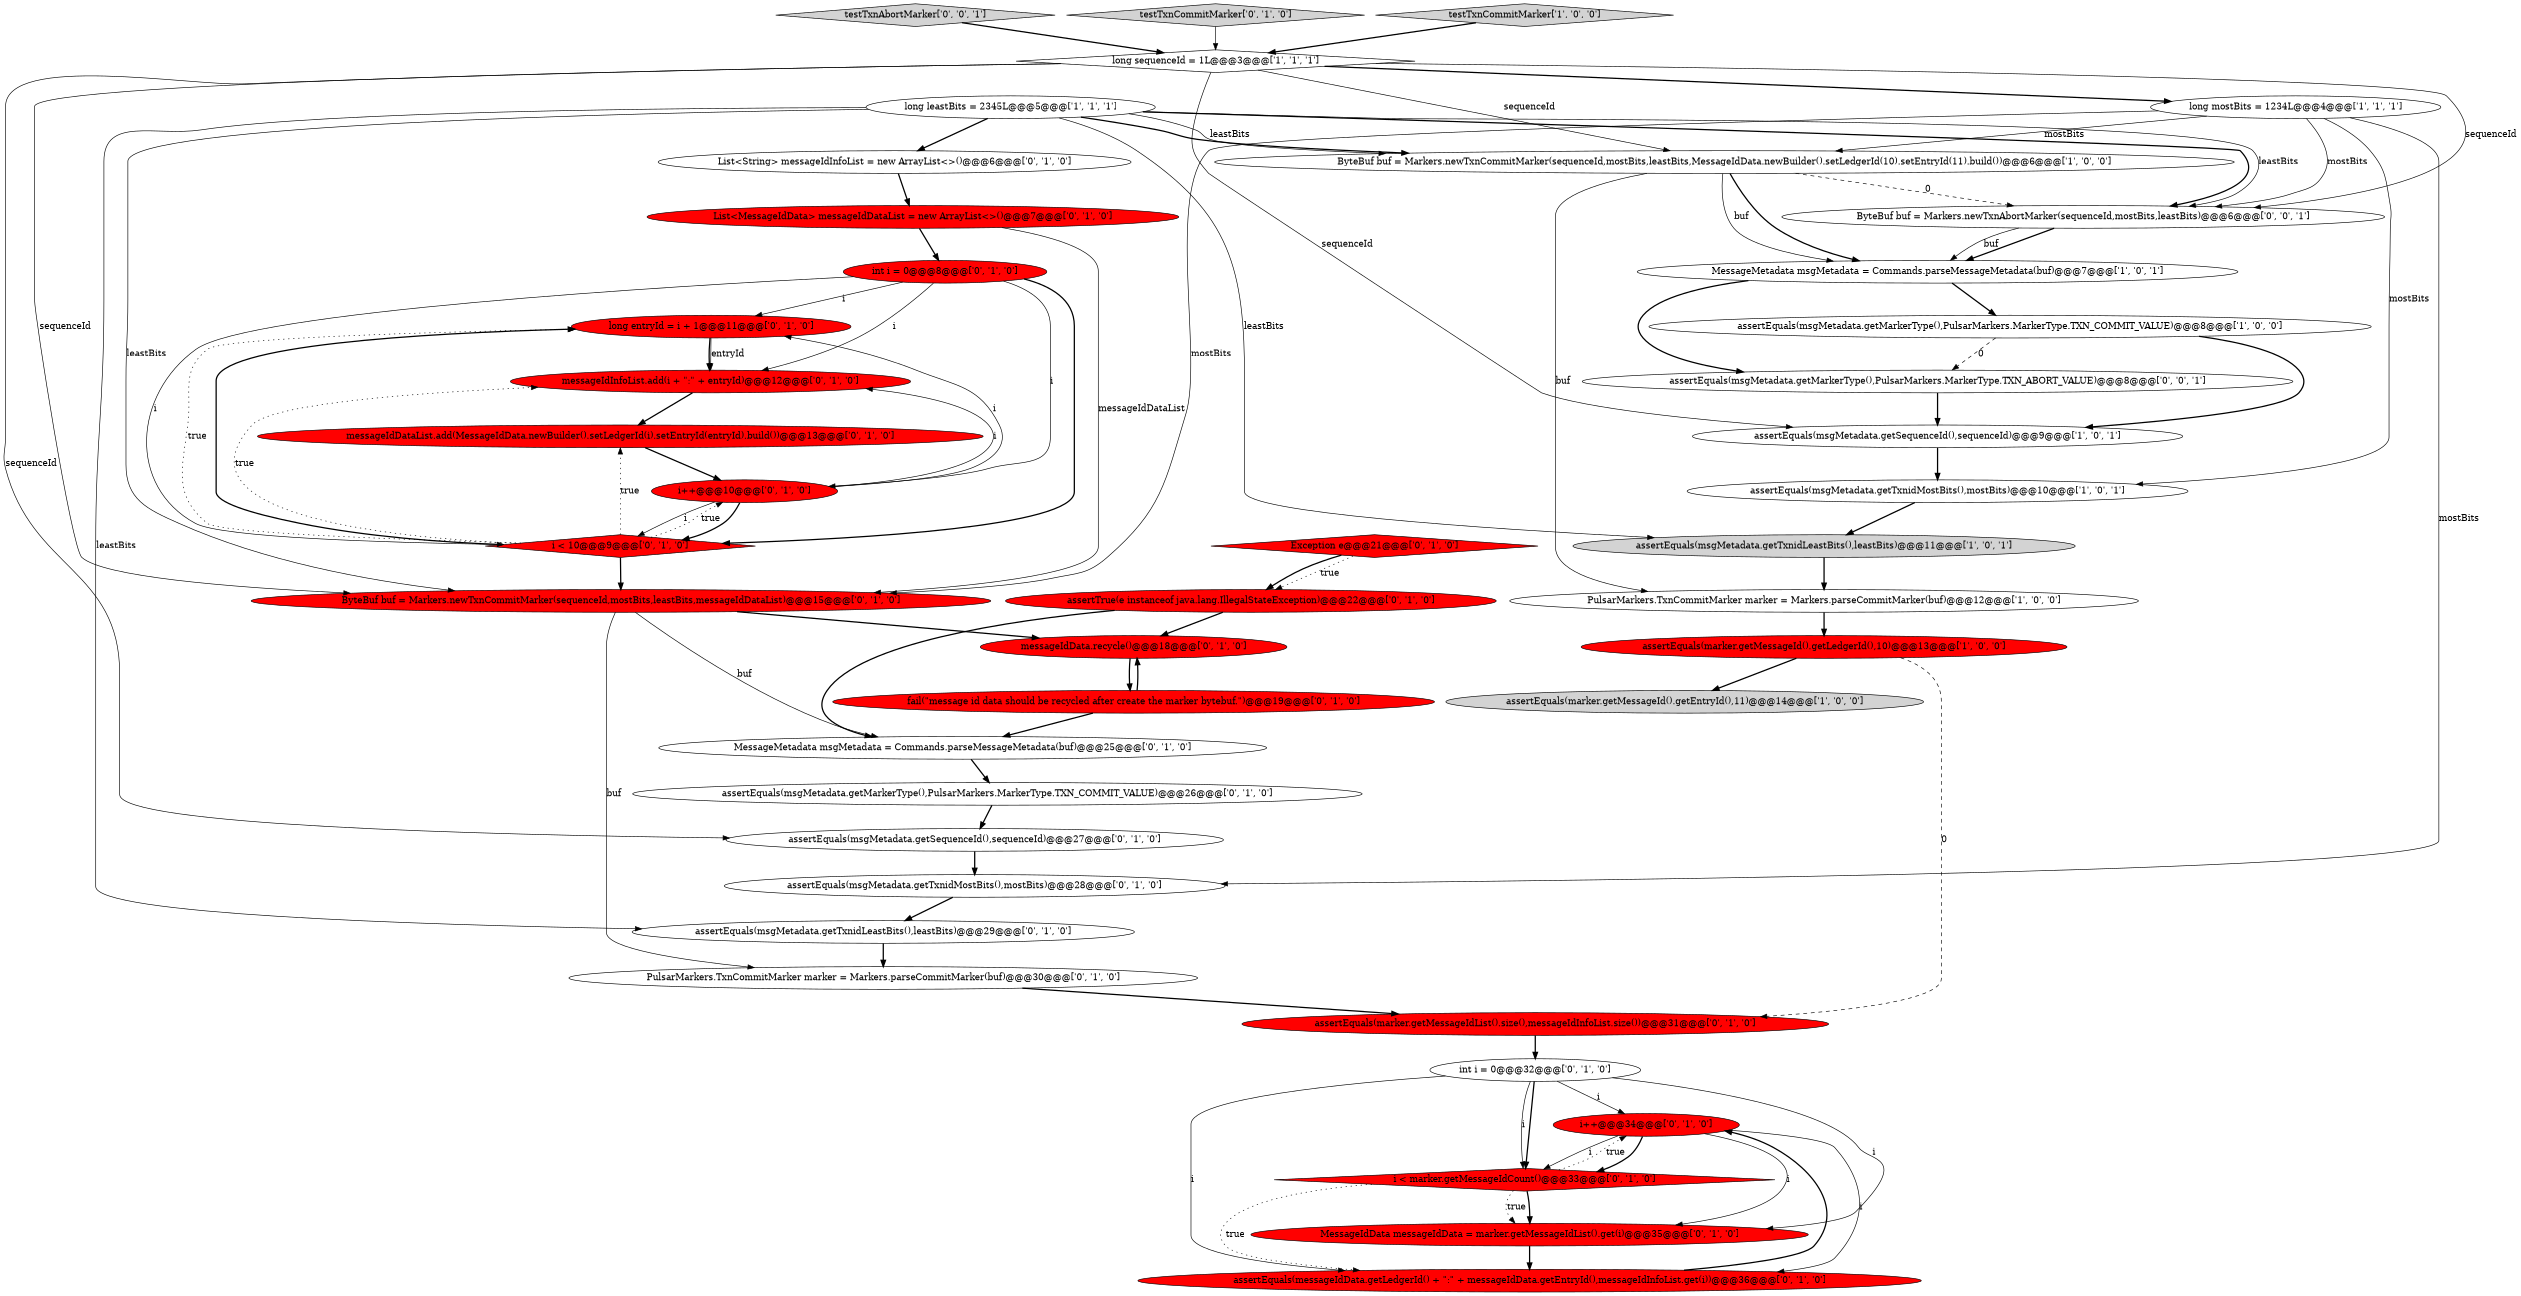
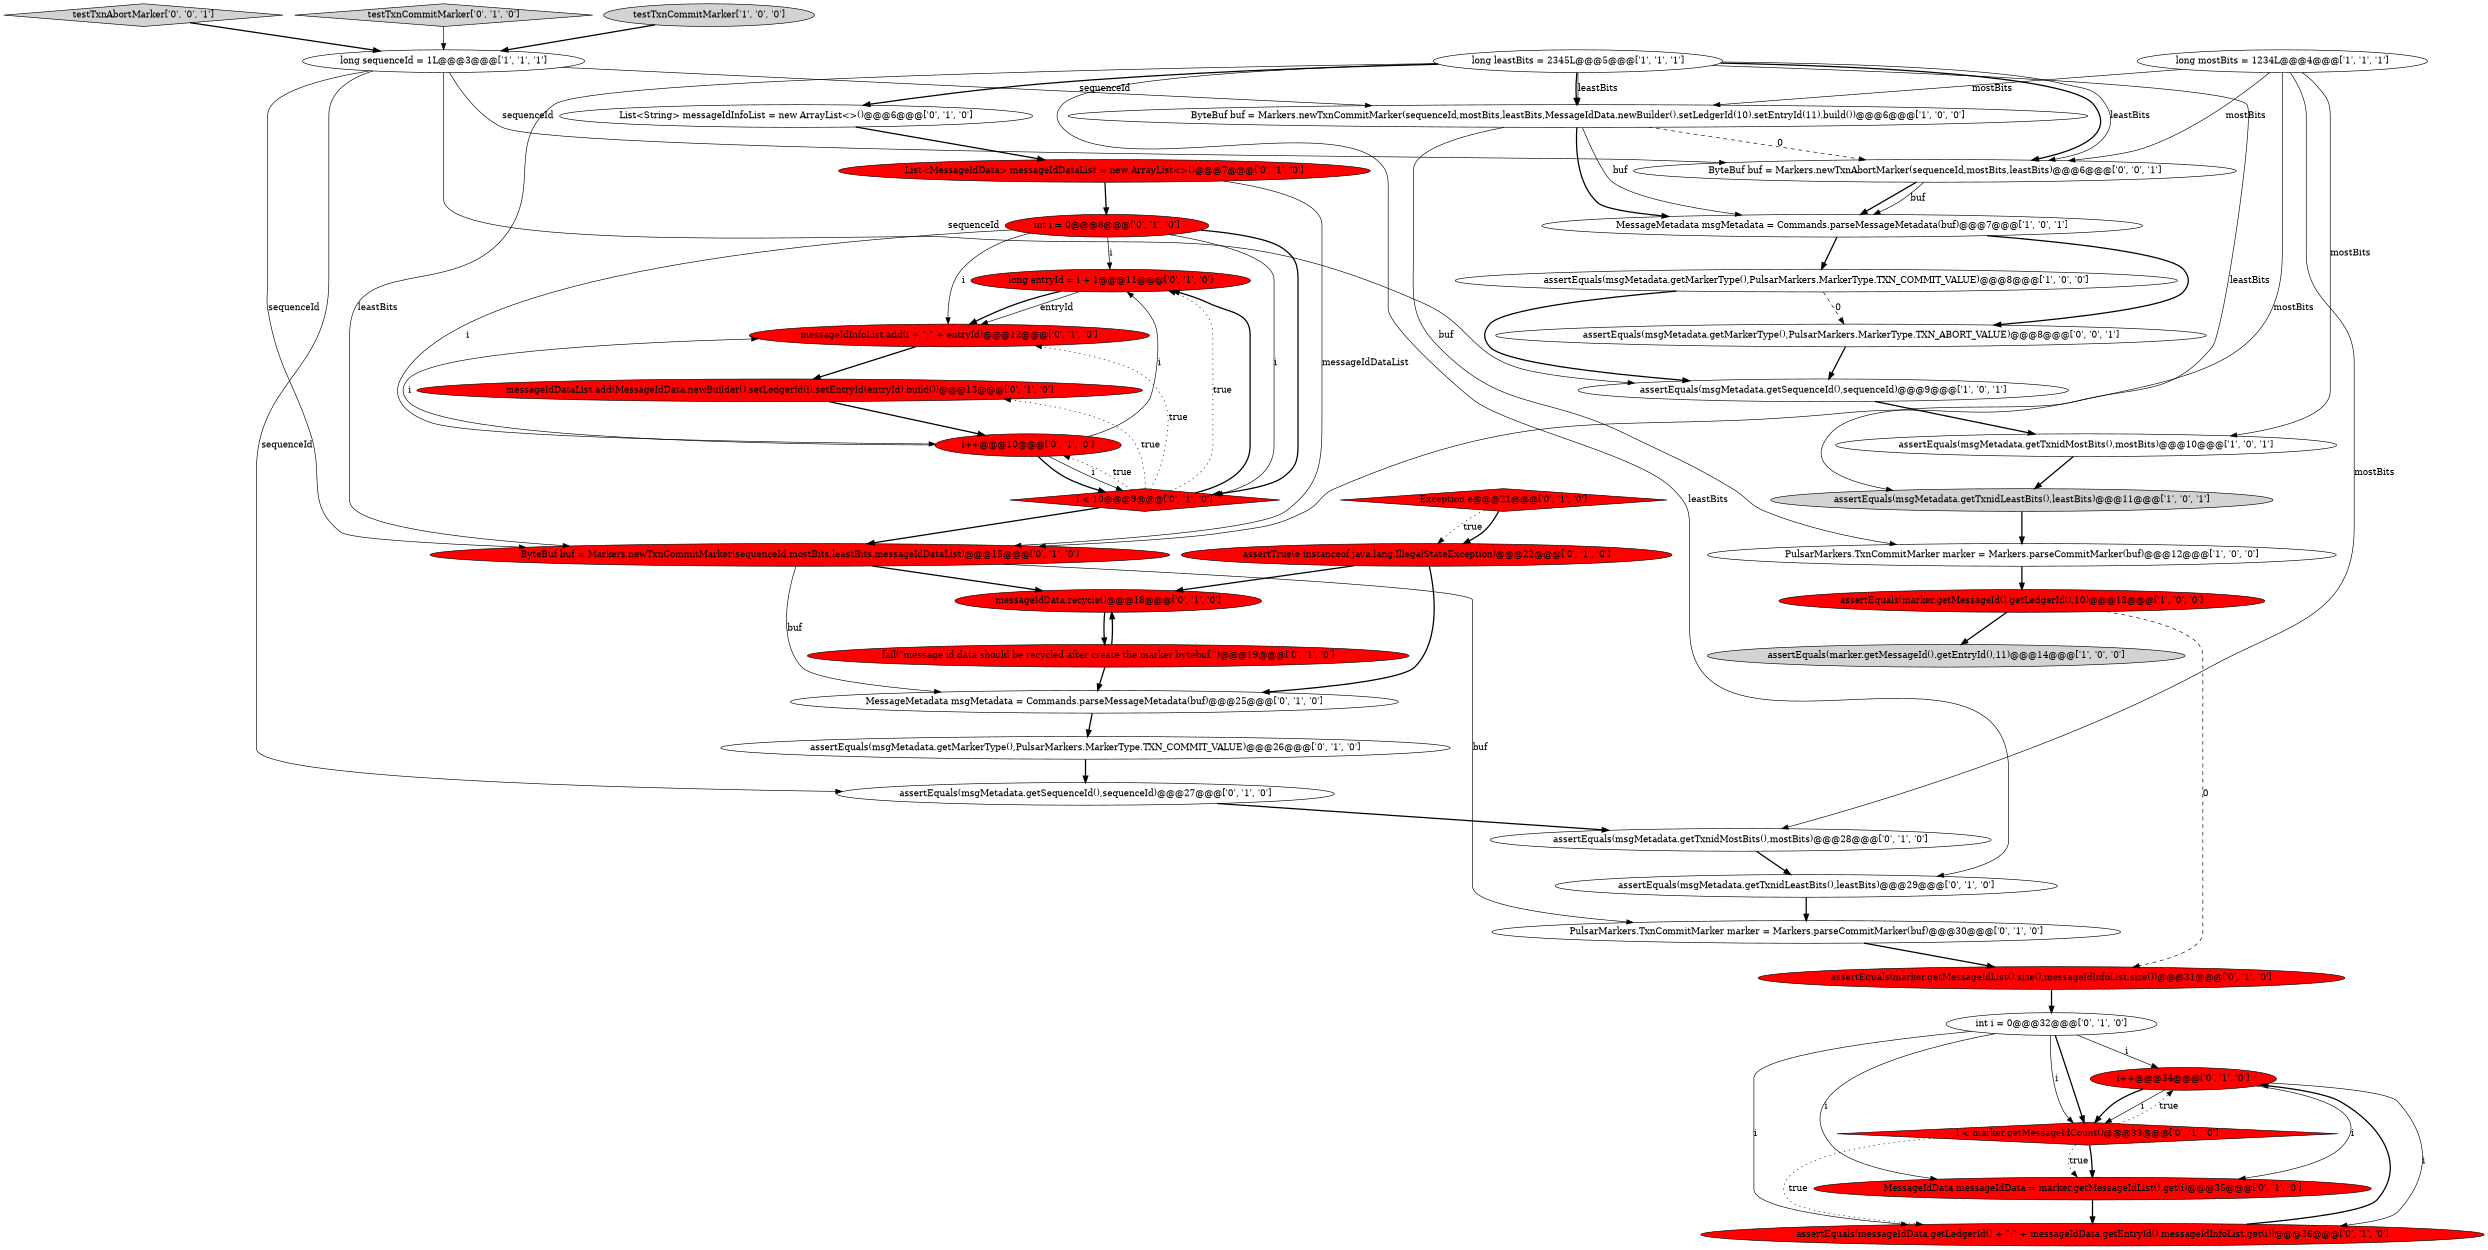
  digraph {
    node [fillcolor=white shape=ellipse style=filled]
    edge [style=bold]
    n1 [label="PulsarMarkers.TxnCommitMarker marker = Markers.parseCommitMarker(buf)@@@30@@@['0', '1', '0']"]
    n2 [fillcolor=red label="assertEquals(marker.getMessageIdList().size(),messageIdInfoList.size())@@@31@@@['0', '1', '0']"]
    n3 [label="int i = 0@@@32@@@['0', '1', '0']"]
    n4 [fillcolor=red label="i++@@@34@@@['0', '1', '0']"]
    n5 [fillcolor=red label="MessageIdData messageIdData = marker.getMessageIdList().get(i)@@@35@@@['0', '1', '0']"]
    n6 [fillcolor=red label="assertEquals(messageIdData.getLedgerId() + \":\" + messageIdData.getEntryId(),messageIdInfoList.get(i))@@@36@@@['0', '1', '0']"]
    n7 [fillcolor=red label="i < marker.getMessageIdCount()@@@33@@@['0', '1', '0']" shape=diamond]
    n8 [label="assertEquals(msgMetadata.getMarkerType(),PulsarMarkers.MarkerType.TXN_COMMIT_VALUE)@@@8@@@['1', '0', '0']"]
    n9 [label="assertEquals(msgMetadata.getSequenceId(),sequenceId)@@@9@@@['1', '0', '1']"]
    n10 [label="assertEquals(msgMetadata.getMarkerType(),PulsarMarkers.MarkerType.TXN_ABORT_VALUE)@@@8@@@['0', '0', '1']"]
    n11 [label="assertEquals(msgMetadata.getTxnidMostBits(),mostBits)@@@10@@@['1', '0', '1']"]
    n12 [fillcolor=red label="long entryId = i + 1@@@11@@@['0', '1', '0']"]
    n13 [fillcolor=red label="messageIdInfoList.add(i + \":\" + entryId)@@@12@@@['0', '1', '0']"]
    n14 [fillcolor=red label="messageIdDataList.add(MessageIdData.newBuilder().setLedgerId(i).setEntryId(entryId).build())@@@13@@@['0', '1', '0']"]
    n15 [fillcolor=lightgray label="assertEquals(msgMetadata.getTxnidLeastBits(),leastBits)@@@11@@@['1', '0', '1']"]
    n16 [label="PulsarMarkers.TxnCommitMarker marker = Markers.parseCommitMarker(buf)@@@12@@@['1', '0', '0']"]
    n17 [fillcolor=red label="assertEquals(marker.getMessageId().getLedgerId(),10)@@@13@@@['1', '0', '0']"]
    n18 [label="ByteBuf buf = Markers.newTxnCommitMarker(sequenceId,mostBits,leastBits,MessageIdData.newBuilder().setLedgerId(10).setEntryId(11).build())@@@6@@@['1', '0', '0']"]
    n19 [label="MessageMetadata msgMetadata = Commands.parseMessageMetadata(buf)@@@7@@@['1', '0', '1']"]
    n20 [label="ByteBuf buf = Markers.newTxnAbortMarker(sequenceId,mostBits,leastBits)@@@6@@@['0', '0', '1']"]
    n21 [fillcolor=red label="fail(\"message id data should be recycled after create the marker bytebuf.\")@@@19@@@['0', '1', '0']"]
    n22 [fillcolor=red label="messageIdData.recycle()@@@18@@@['0', '1', '0']"]
    n23 [label="MessageMetadata msgMetadata = Commands.parseMessageMetadata(buf)@@@25@@@['0', '1', '0']"]
    n24 [label="assertEquals(msgMetadata.getMarkerType(),PulsarMarkers.MarkerType.TXN_COMMIT_VALUE)@@@26@@@['0', '1', '0']"]
    n25 [fillcolor=red label="Exception e@@@21@@@['0', '1', '0']" shape=diamond]
    n26 [fillcolor=red label="assertTrue(e instanceof java.lang.IllegalStateException)@@@22@@@['0', '1', '0']"]
    n27 [fillcolor=lightgray label="assertEquals(marker.getMessageId().getEntryId(),11)@@@14@@@['1', '0', '0']"]
    n28 [label="long leastBits = 2345L@@@5@@@['1', '1', '1']"]
    n29 [label="assertEquals(msgMetadata.getTxnidLeastBits(),leastBits)@@@29@@@['0', '1', '0']"]
    n30 [label="List<String> messageIdInfoList = new ArrayList<>()@@@6@@@['0', '1', '0']"]
    n31 [fillcolor=red label="ByteBuf buf = Markers.newTxnCommitMarker(sequenceId,mostBits,leastBits,messageIdDataList)@@@15@@@['0', '1', '0']"]
    n32 [fillcolor=red label="List<MessageIdData> messageIdDataList = new ArrayList<>()@@@7@@@['0', '1', '0']"]
    n33 [label="assertEquals(msgMetadata.getSequenceId(),sequenceId)@@@27@@@['0', '1', '0']"]
    n34 [label="assertEquals(msgMetadata.getTxnidMostBits(),mostBits)@@@28@@@['0', '1', '0']"]
    n35 [fillcolor=red label="int i = 0@@@8@@@['0', '1', '0']"]
    n36 [fillcolor=red label="i++@@@10@@@['0', '1', '0']"]
    n37 [fillcolor=red label="i < 10@@@9@@@['0', '1', '0']" shape=diamond]
-   n38 [label="long sequenceId = 1L@@@3@@@['1', '1', '1']" shape=diamond]
+   n38 [label="long sequenceId = 1L@@@3@@@['1', '1', '1']"]
    n39 [label="long mostBits = 1234L@@@4@@@['1', '1', '1']"]
    n40 [fillcolor=lightgray label="testTxnAbortMarker['0', '0', '1']" shape=diamond]
    n41 [fillcolor=lightgray label="testTxnCommitMarker['0', '1', '0']" shape=diamond]
-   n42 [fillcolor=lightgray label="testTxnCommitMarker['1', '0', '0']" shape=diamond]
+   n42 [fillcolor=lightgray label="testTxnCommitMarker['1', '0', '0']"]
    n1 -> n2
    n2 -> n3
    n3 -> n4 [label=i style=solid]
    n3 -> n5 [label=i style=solid]
    n3 -> n6 [label=i style=solid]
    n3 -> n7 [label=i style=solid]
    n3 -> n7
    n4 -> n5 [label=i style=solid]
    n4 -> n6 [label=i style=solid]
    n4 -> n7
    n4 -> n7 [label=i style=solid]
    n5 -> n6
    n6 -> n4
    n7 -> n4 [label=true style=dotted]
    n7 -> n5
    n7 -> n5 [label=true style=dotted]
    n7 -> n6 [label=true style=dotted]
    n8 -> n9
    n8 -> n10 [label=0 style=dashed]
    n9 -> n11
    n10 -> n9
    n11 -> n15
    n12 -> n13 [label=entryId style=solid]
    n12 -> n13
    n13 -> n14
    n14 -> n36
    n15 -> n16
    n16 -> n17
    n17 -> n2 [label=0 style=dashed]
    n17 -> n27
    n18 -> n16 [label=buf style=solid]
    n18 -> n19
    n18 -> n19 [label=buf style=solid]
    n18 -> n20 [label=0 style=dashed]
    n19 -> n8
    n19 -> n10
    n20 -> n19
    n20 -> n19 [label=buf style=solid]
    n21 -> n22
    n21 -> n23
    n22 -> n21
    n23 -> n24
    n24 -> n33
    n25 -> n26 [label=true style=dotted]
    n25 -> n26
    n26 -> n22
    n26 -> n23
    n28 -> n15 [label=leastBits style=solid]
    n28 -> n18 [label=leastBits style=solid]
    n28 -> n18
    n28 -> n20
    n28 -> n20 [label=leastBits style=solid]
    n28 -> n29 [label=leastBits style=solid]
    n28 -> n30
    n28 -> n31 [label=leastBits style=solid]
    n29 -> n1
    n30 -> n32
    n31 -> n1 [label=buf style=solid]
    n31 -> n22
    n31 -> n23 [label=buf style=solid]
    n32 -> n31 [label=messageIdDataList style=solid]
    n32 -> n35
    n33 -> n34
    n34 -> n29
    n35 -> n12 [label=i style=solid]
    n35 -> n13 [label=i style=solid]
    n35 -> n36 [label=i style=solid]
    n35 -> n37
    n35 -> n37 [label=i style=solid]
    n36 -> n12 [label=i style=solid]
    n36 -> n13 [label=i style=solid]
    n36 -> n37
    n36 -> n37 [label=i style=solid]
    n37 -> n12 [label=true style=dotted]
    n37 -> n12
    n37 -> n13 [label=true style=dotted]
    n37 -> n14 [label=true style=dotted]
    n37 -> n31
    n37 -> n36 [label=true style=dotted]
    n38 -> n9 [label=sequenceId style=solid]
    n38 -> n18 [label=sequenceId style=solid]
    n38 -> n20 [label=sequenceId style=solid]
    n38 -> n31 [label=sequenceId style=solid]
    n38 -> n33 [label=sequenceId style=solid]
-   n38 -> n39
    n39 -> n11 [label=mostBits style=solid]
    n39 -> n18 [label=mostBits style=solid]
    n39 -> n20 [label=mostBits style=solid]
    n39 -> n31 [label=mostBits style=solid]
    n39 -> n34 [label=mostBits style=solid]
    n40 -> n38
    n41 -> n38 [style=solid]
    n42 -> n38
  }
